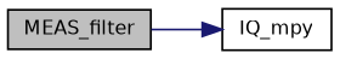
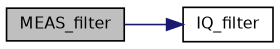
  digraph {
    rankdir=LR
    node [color=black fontname=Helvetica fontsize=10 shape=record style=filled]
    n1 [fillcolor=grey75 fontcolor=black height=0.2 label=MEAS_filter width=0.4]
-   n2 [fillcolor=white height=0.2 label=IQ_mpy width=0.4]
+   n2 [fillcolor=white height=0.2 label=IQ_filter width=0.4]
    n1 -> n2 [color=midnightblue fontname=Helvetica fontsize=10 labelfontname=Helvetica labelfontsize=10 style=solid]
  }
